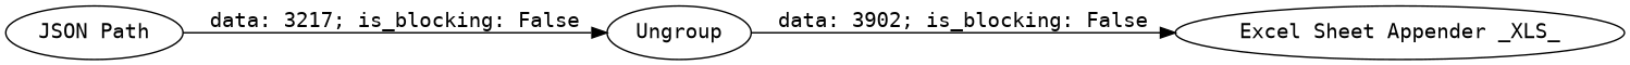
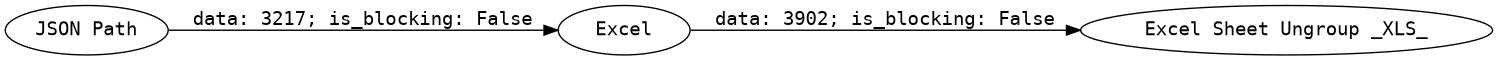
  digraph {
    fontname="DejaVu Sans Mono"
    rankdir=LR
    node [fontname="DejaVu Sans Mono"]
    edge [fontname="DejaVu Sans Mono"]
-   n1 [label="Excel Sheet Appender _XLS_"]
+   n1 [label="Excel Sheet Ungroup _XLS_"]
    n2 [label="JSON Path"]
-   n3 [label=Ungroup]
+   n3 [label=Excel]
    n2 -> n3 [label="data: 3217; is_blocking: False"]
    n3 -> n1 [label="data: 3902; is_blocking: False"]
  }
